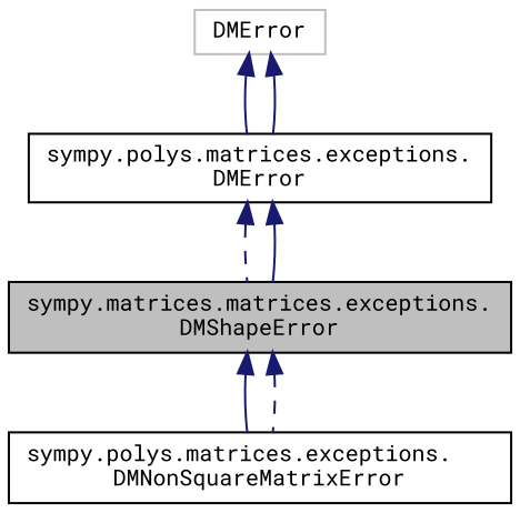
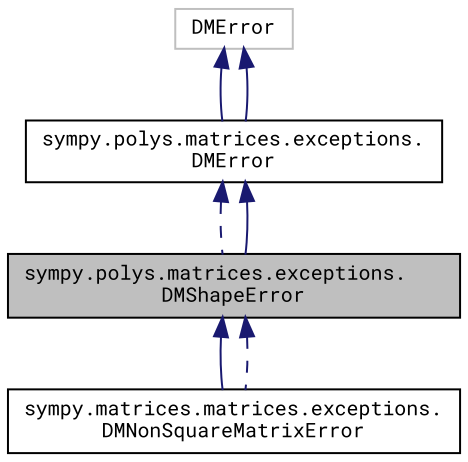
  digraph {
    fontname="Roboto Mono"
    node [color=black fillcolor=white fontname="Roboto Mono" fontsize=10 shape=record style=filled]
    edge [color=midnightblue dir=back fontname="Roboto Mono" fontsize=10 labelfontname=Helvetica labelfontsize=10 style=solid]
-   n1 [fillcolor=grey75 fontcolor=black height=0.2 label="sympy.matrices.matrices.exceptions.\lDMShapeError" width=0.4]
-   n2 [height=0.2 label="sympy.polys.matrices.exceptions.\lDMNonSquareMatrixError" width=0.4]
+   n1 [fillcolor=grey75 fontcolor=black height=0.2 label="sympy.polys.matrices.exceptions.\lDMShapeError" width=0.4]
+   n2 [height=0.2 label="sympy.matrices.matrices.exceptions.\lDMNonSquareMatrixError" width=0.4]
    n3 [height=0.2 label="sympy.polys.matrices.exceptions.\lDMError" width=0.4]
    n4 [color=grey75 height=0.2 label=DMError width=0.4]
    n1 -> n2
    n1 -> n2 [style=dashed]
    n3 -> n1 [style=dashed]
    n3 -> n1
    n4 -> n3
    n4 -> n3
  }
